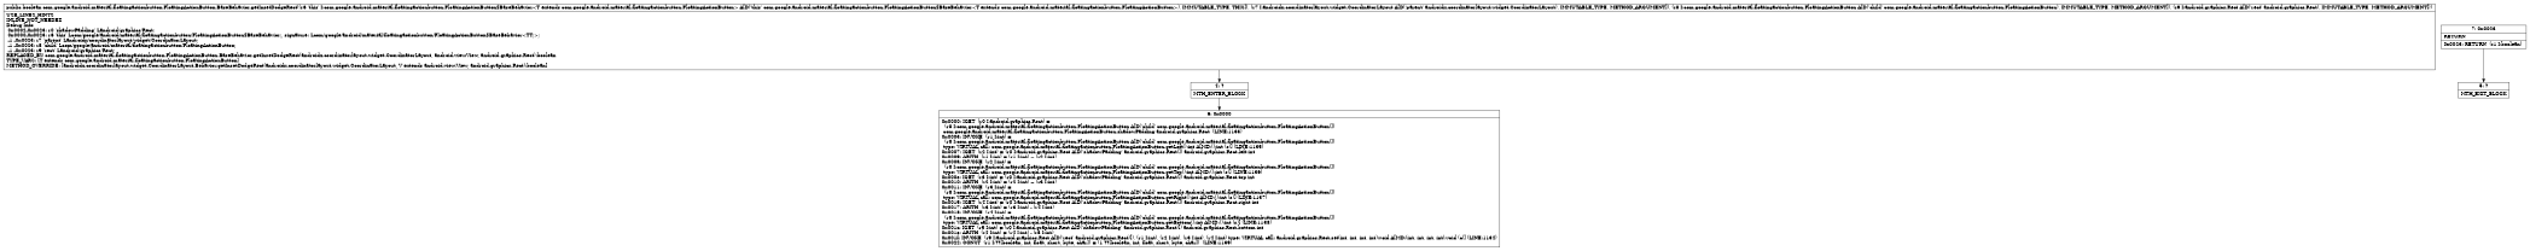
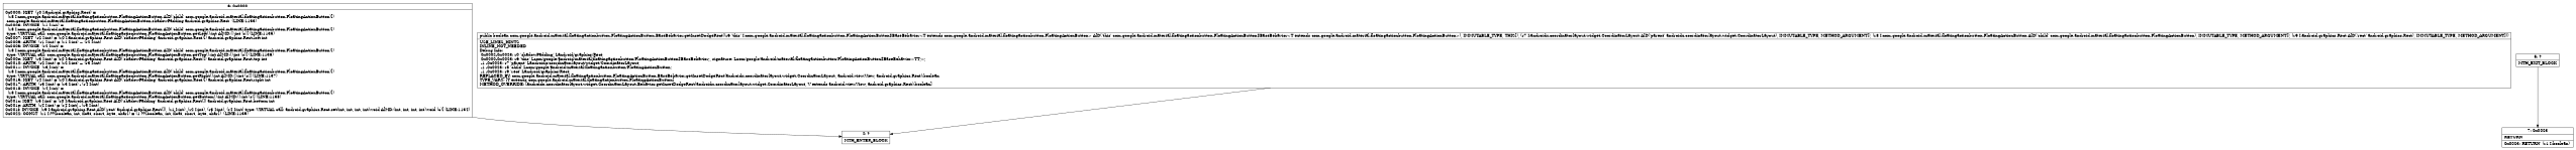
  digraph {
    node [shape=record]
    n1 [label="{4\:\ ?|MTH_ENTER_BLOCK\l}"]
    n2 [label="{6\:\ 0x0000|0x0000: IGET  (r0 I:android.graphics.Rect) = \l  (r8 I:com.google.android.material.floatingactionbutton.FloatingActionButton A[D('child' com.google.android.material.floatingactionbutton.FloatingActionButton)])\l com.google.android.material.floatingactionbutton.FloatingActionButton.shadowPadding android.graphics.Rect  (LINE:1133)\l0x0003: INVOKE  (r1 I:int) = \l  (r8 I:com.google.android.material.floatingactionbutton.FloatingActionButton A[D('child' com.google.android.material.floatingactionbutton.FloatingActionButton)])\l type: VIRTUAL call: com.google.android.material.floatingactionbutton.FloatingActionButton.getLeft():int A[MD:():int (s)] (LINE:1135)\l0x0007: IGET  (r2 I:int) = (r0 I:android.graphics.Rect A[D('shadowPadding' android.graphics.Rect)]) android.graphics.Rect.left int \l0x0009: ARITH  (r1 I:int) = (r1 I:int) + (r2 I:int) \l0x000a: INVOKE  (r2 I:int) = \l  (r8 I:com.google.android.material.floatingactionbutton.FloatingActionButton A[D('child' com.google.android.material.floatingactionbutton.FloatingActionButton)])\l type: VIRTUAL call: com.google.android.material.floatingactionbutton.FloatingActionButton.getTop():int A[MD:():int (s)] (LINE:1136)\l0x000e: IGET  (r3 I:int) = (r0 I:android.graphics.Rect A[D('shadowPadding' android.graphics.Rect)]) android.graphics.Rect.top int \l0x0010: ARITH  (r2 I:int) = (r2 I:int) + (r3 I:int) \l0x0011: INVOKE  (r3 I:int) = \l  (r8 I:com.google.android.material.floatingactionbutton.FloatingActionButton A[D('child' com.google.android.material.floatingactionbutton.FloatingActionButton)])\l type: VIRTUAL call: com.google.android.material.floatingactionbutton.FloatingActionButton.getRight():int A[MD:():int (s)] (LINE:1137)\l0x0015: IGET  (r4 I:int) = (r0 I:android.graphics.Rect A[D('shadowPadding' android.graphics.Rect)]) android.graphics.Rect.right int \l0x0017: ARITH  (r3 I:int) = (r3 I:int) \- (r4 I:int) \l0x0018: INVOKE  (r4 I:int) = \l  (r8 I:com.google.android.material.floatingactionbutton.FloatingActionButton A[D('child' com.google.android.material.floatingactionbutton.FloatingActionButton)])\l type: VIRTUAL call: com.google.android.material.floatingactionbutton.FloatingActionButton.getBottom():int A[MD:():int (s)] (LINE:1138)\l0x001c: IGET  (r5 I:int) = (r0 I:android.graphics.Rect A[D('shadowPadding' android.graphics.Rect)]) android.graphics.Rect.bottom int \l0x001e: ARITH  (r4 I:int) = (r4 I:int) \- (r5 I:int) \l0x001f: INVOKE  (r9 I:android.graphics.Rect A[D('rect' android.graphics.Rect)]), (r1 I:int), (r2 I:int), (r3 I:int), (r4 I:int) type: VIRTUAL call: android.graphics.Rect.set(int, int, int, int):void A[MD:(int, int, int, int):void (c)] (LINE:1134)\l0x0022: CONST  (r1 I:??[boolean, int, float, short, byte, char]) = (1 ??[boolean, int, float, short, byte, char])  (LINE:1139)\l}"]
    n3 [label="{7\:\ 0x0023|RETURN\l|0x0023: RETURN  (r1 I:boolean) \l}"]
    n4 [label="{5\:\ ?|MTH_EXIT_BLOCK\l}"]
    n5 [label="{public boolean com.google.android.material.floatingactionbutton.FloatingActionButton.BaseBehavior.getInsetDodgeRect((r6 'this' I:com.google.android.material.floatingactionbutton.FloatingActionButton$BaseBehavior\<T extends com.google.android.material.floatingactionbutton.FloatingActionButton\> A[D('this' com.google.android.material.floatingactionbutton.FloatingActionButton$BaseBehavior\<T extends com.google.android.material.floatingactionbutton.FloatingActionButton\>), IMMUTABLE_TYPE, THIS]), (r7 I:androidx.coordinatorlayout.widget.CoordinatorLayout A[D('parent' androidx.coordinatorlayout.widget.CoordinatorLayout), IMMUTABLE_TYPE, METHOD_ARGUMENT]), (r8 I:com.google.android.material.floatingactionbutton.FloatingActionButton A[D('child' com.google.android.material.floatingactionbutton.FloatingActionButton), IMMUTABLE_TYPE, METHOD_ARGUMENT]), (r9 I:android.graphics.Rect A[D('rect' android.graphics.Rect), IMMUTABLE_TYPE, METHOD_ARGUMENT]))  | USE_LINES_HINTS\lINLINE_NOT_NEEDED\lDebug Info:\l  0x0002\-0x0023: r0 'shadowPadding' Landroid\/graphics\/Rect;\l  0x0000\-0x0023: r6 'this' Lcom\/google\/android\/material\/floatingactionbutton\/FloatingActionButton$BaseBehavior;, signature: Lcom\/google\/android\/material\/floatingactionbutton\/FloatingActionButton$BaseBehavior\<TT;\>;\l  \-1 \-0x0023: r7 'parent' Landroidx\/coordinatorlayout\/widget\/CoordinatorLayout;\l  \-1 \-0x0023: r8 'child' Lcom\/google\/android\/material\/floatingactionbutton\/FloatingActionButton;\l  \-1 \-0x0023: r9 'rect' Landroid\/graphics\/Rect;\lREPLACED_BY: com.google.android.material.floatingactionbutton.FloatingActionButton.BaseBehavior.getInsetDodgeRect(androidx.coordinatorlayout.widget.CoordinatorLayout, android.view.View, android.graphics.Rect):boolean\lTYPE_VARS: [T extends com.google.android.material.floatingactionbutton.FloatingActionButton]\lMETHOD_OVERRIDE: [androidx.coordinatorlayout.widget.CoordinatorLayout.Behavior.getInsetDodgeRect(androidx.coordinatorlayout.widget.CoordinatorLayout, V extends android.view.View, android.graphics.Rect):boolean]\l}"]
-   n1 -> n2
-   n3 -> n4
+   n2 -> n1
+   n4 -> n3
    n5 -> n1
  }
